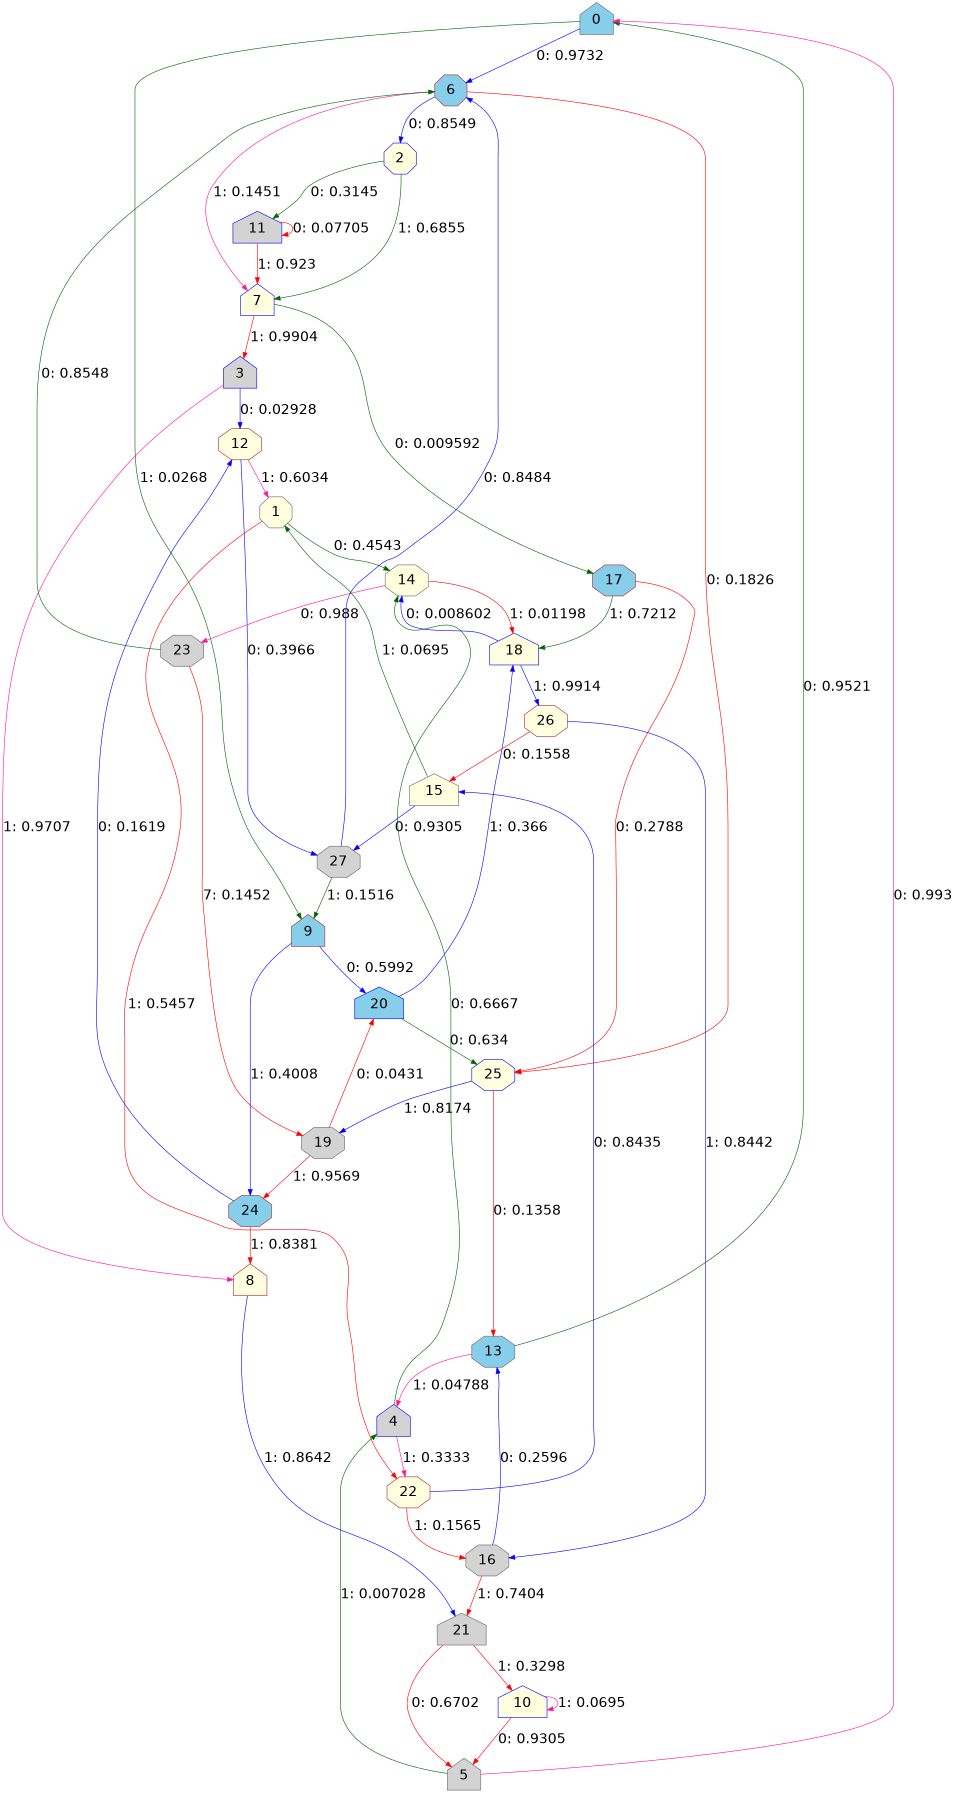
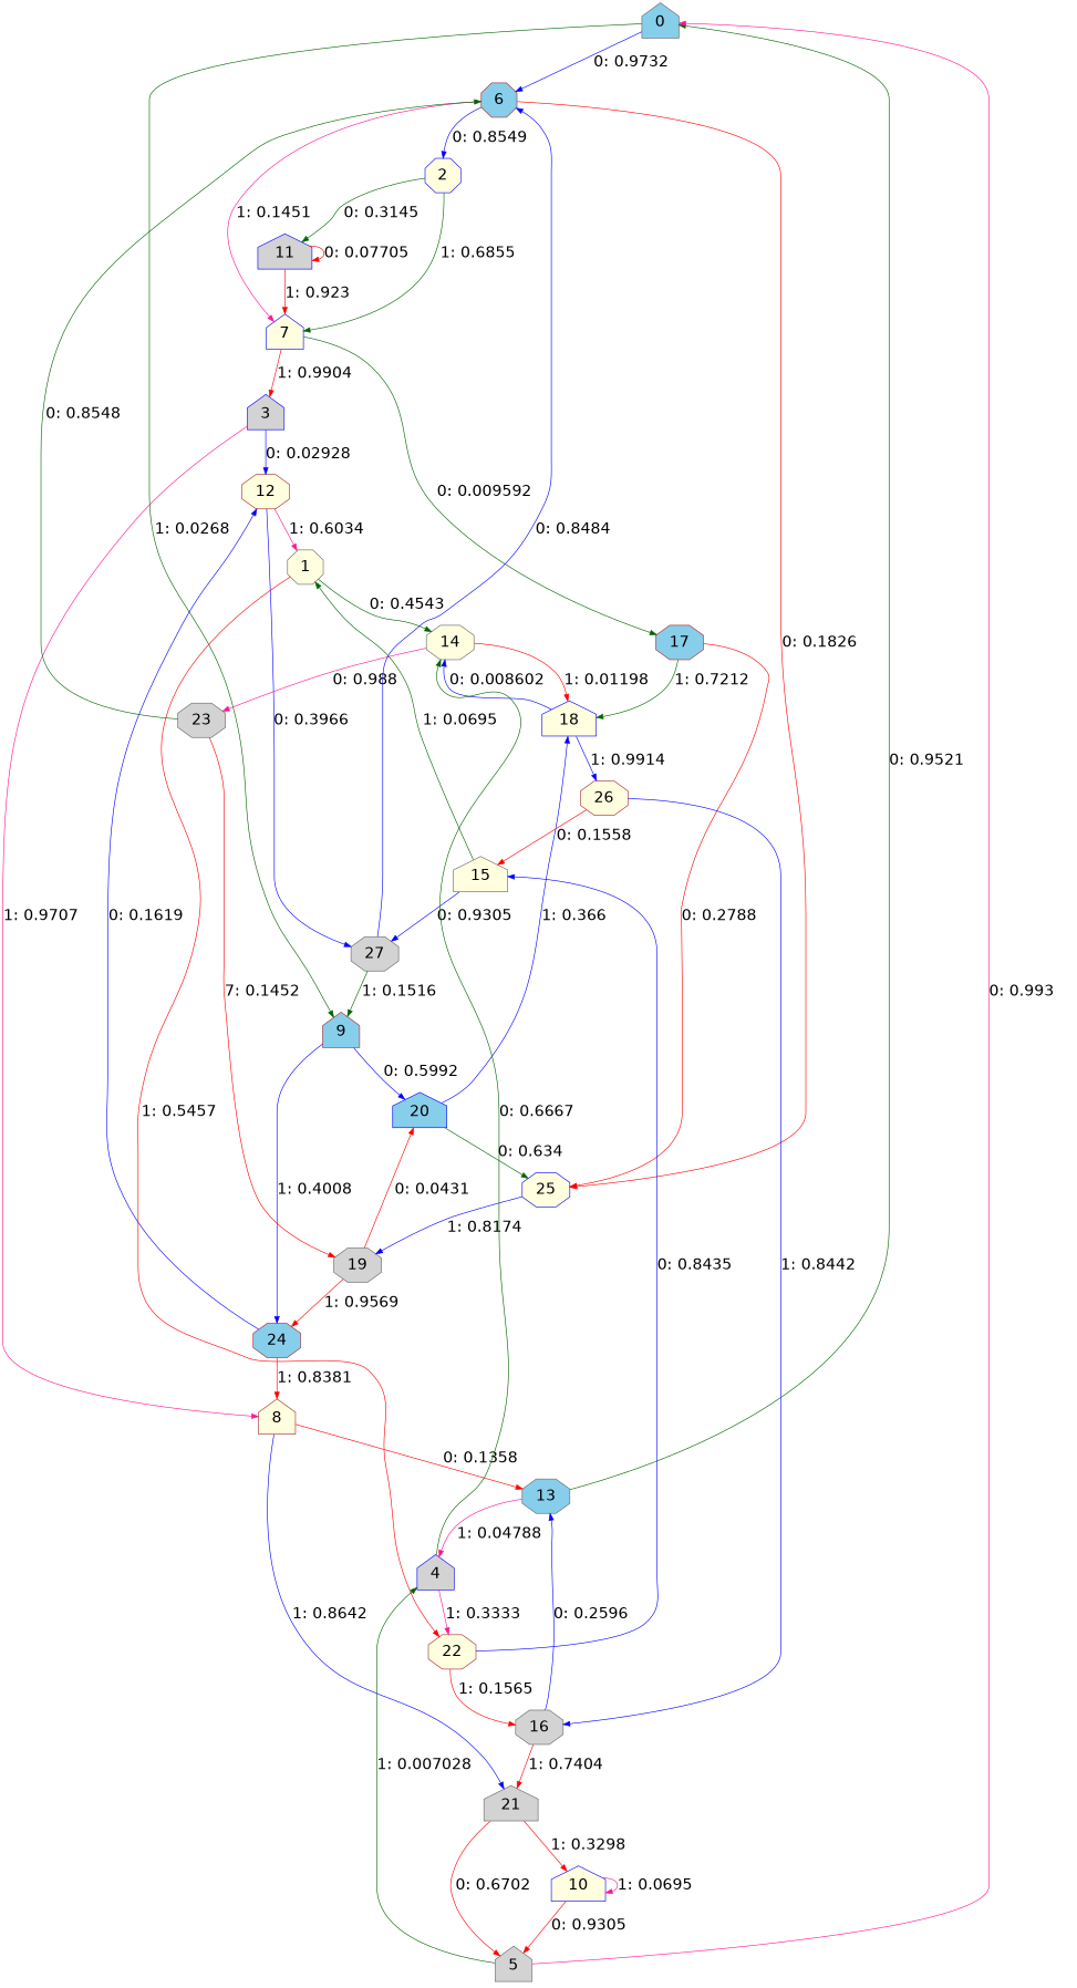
  digraph {
    fontname="DejaVu Sans"
    node [color=gray40 fillcolor=lightyellow fontname="DejaVu Sans" fontsize=24 shape=octagon style=filled]
    edge [color=red fontname="DejaVu Sans" fontsize=24]
    0 [fillcolor=skyblue shape=house]
    6 [color=brown fillcolor=skyblue]
    9 [color=brown fillcolor=skyblue shape=house]
    2 [color=blue]
    7 [color=blue shape=house]
    25 [color=blue]
    20 [color=blue fillcolor=skyblue shape=house]
    24 [color=brown fillcolor=skyblue]
    11 [color=blue fillcolor=lightgrey shape=house]
    3 [color=blue fillcolor=lightgrey shape=house]
    17 [color=brown fillcolor=skyblue]
    18 [color=blue shape=house]
    12 [color=brown]
    8 [color=brown shape=house]
    1
    14
    22 [color=brown]
    23 [fillcolor=lightgrey]
    15 [shape=house]
    16 [fillcolor=lightgrey]
    19 [fillcolor=lightgrey]
    26 [color=brown]
    27 [fillcolor=lightgrey]
    13 [fillcolor=skyblue]
    21 [fillcolor=lightgrey shape=house]
    4 [color=blue fillcolor=lightgrey shape=house]
    5 [fillcolor=lightgrey shape=house]
    10 [color=blue shape=house]
    0 -> 6 [color=blue label="0: 0.9732   "]
    0 -> 9 [color=darkgreen label="1: 0.0268   "]
    6 -> 2 [color=blue label="0: 0.8549   "]
    6 -> 7 [color=deeppink label="1: 0.1451   "]
    6 -> 25 [label="0: 0.1826   "]
    9 -> 20 [color=blue label="0: 0.5992   "]
    9 -> 24 [color=blue label="1: 0.4008   "]
    2 -> 7 [color=darkgreen label="1: 0.6855   "]
    2 -> 11 [color=darkgreen label="0: 0.3145   "]
    7 -> 3 [label="1: 0.9904   "]
    7 -> 17 [color=darkgreen label="0: 0.009592  "]
    25 -> 19 [color=blue label="1: 0.8174   "]
    20 -> 25 [color=darkgreen label="0: 0.634    "]
    20 -> 18 [color=blue label="1: 0.366    "]
    24 -> 12 [color=blue label="0: 0.1619   "]
    24 -> 8 [label="1: 0.8381   "]
    11 -> 7 [label="1: 0.923    "]
    11 -> 11 [label="0: 0.07705  "]
    3 -> 12 [color=blue label="0: 0.02928  "]
    3 -> 8 [color=deeppink label="1: 0.9707   "]
    17 -> 25 [label="0: 0.2788   "]
    17 -> 18 [color=darkgreen label="1: 0.7212   "]
    18 -> 14 [color=blue label="0: 0.008602  "]
    18 -> 26 [color=blue label="1: 0.9914   "]
    12 -> 1 [color=deeppink label="1: 0.6034   "]
    12 -> 27 [color=blue label="0: 0.3966   "]
-   25 -> 13 [label="0: 0.1358   "]
+   8 -> 13 [label="0: 0.1358   "]
    8 -> 21 [color=blue label="1: 0.8642   "]
    1 -> 14 [color=darkgreen label="0: 0.4543   "]
    1 -> 22 [label="1: 0.5457   "]
    14 -> 18 [label="1: 0.01198  "]
    14 -> 23 [color=deeppink label="0: 0.988    "]
    22 -> 15 [color=blue label="0: 0.8435   "]
    22 -> 16 [label="1: 0.1565   "]
    23 -> 6 [color=darkgreen label="0: 0.8548   "]
    23 -> 19 [label="7: 0.1452   "]
    15 -> 1 [color=darkgreen label="1: 0.0695   "]
    15 -> 27 [color=blue label="0: 0.9305   "]
    16 -> 13 [color=blue label="0: 0.2596   "]
    16 -> 21 [label="1: 0.7404   "]
    19 -> 20 [label="0: 0.0431   "]
    19 -> 24 [label="1: 0.9569   "]
    26 -> 15 [label="0: 0.1558   "]
    26 -> 16 [color=blue label="1: 0.8442   "]
    27 -> 6 [color=blue label="0: 0.8484   "]
    27 -> 9 [color=darkgreen label="1: 0.1516   "]
    13 -> 0 [color=darkgreen label="0: 0.9521   "]
    13 -> 4 [color=deeppink label="1: 0.04788  "]
    21 -> 5 [label="0: 0.6702   "]
    21 -> 10 [label="1: 0.3298   "]
    4 -> 14 [color=darkgreen label="0: 0.6667   "]
    4 -> 22 [color=deeppink label="1: 0.3333   "]
    5 -> 0 [color=deeppink label="0: 0.993    "]
    5 -> 4 [color=darkgreen label="1: 0.007028  "]
    10 -> 5 [label="0: 0.9305   "]
    10 -> 10 [color=deeppink label="1: 0.0695   "]
  }
